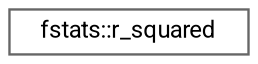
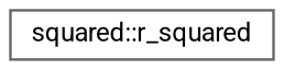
  digraph {
    rankdir=LR
    fontname=Roboto
-   n1 [color=grey40 fillcolor=white fontname=Roboto fontsize=10 height=0.2 label="fstats::r_squared" shape=box style=filled width=0.4]
+   n1 [color=grey40 fillcolor=white fontname=Roboto fontsize=10 height=0.2 label="squared::r_squared" shape=box style=filled width=0.4]
  }
